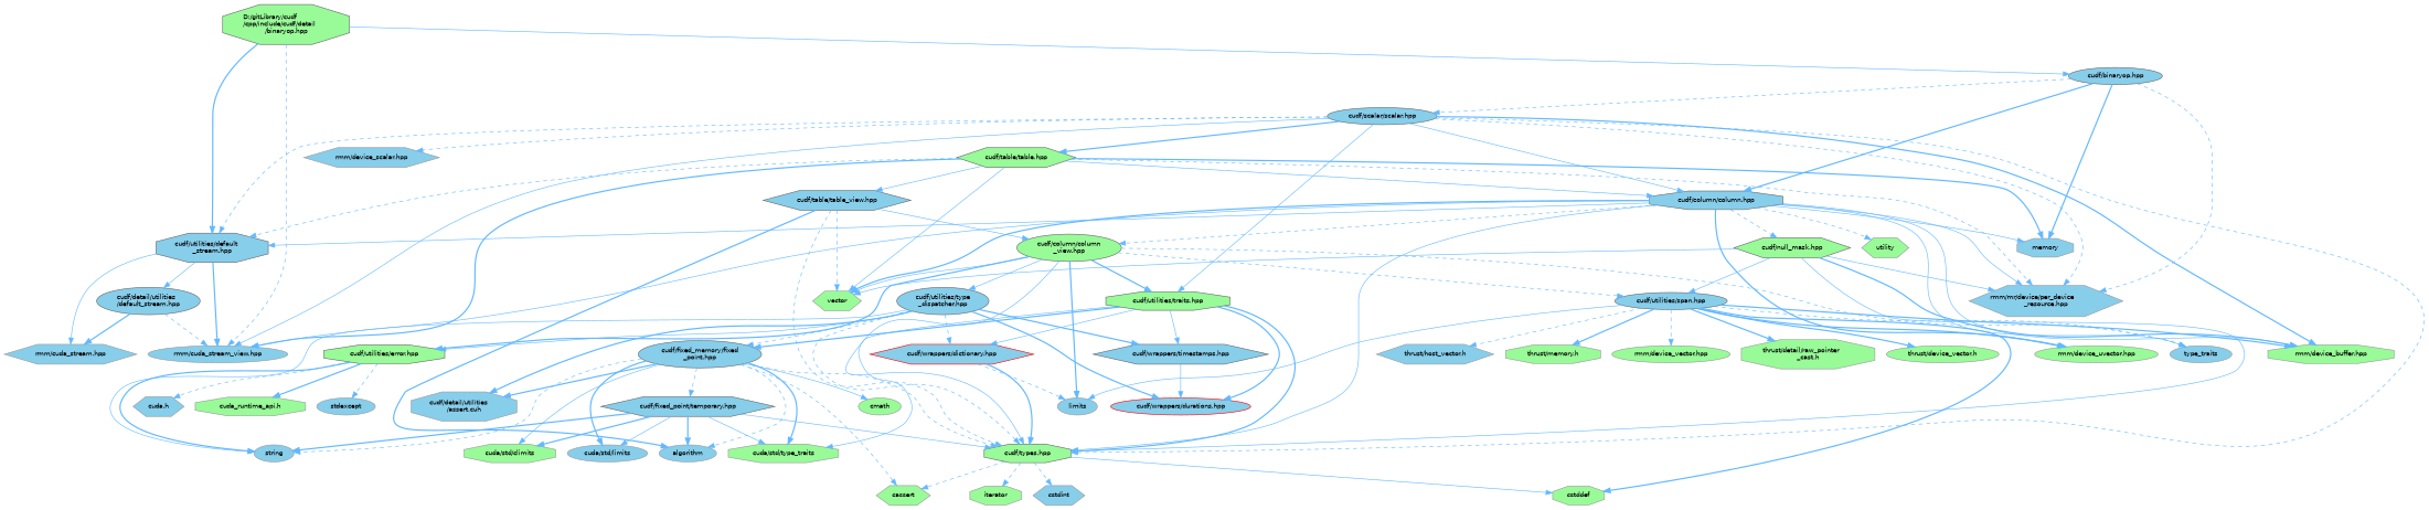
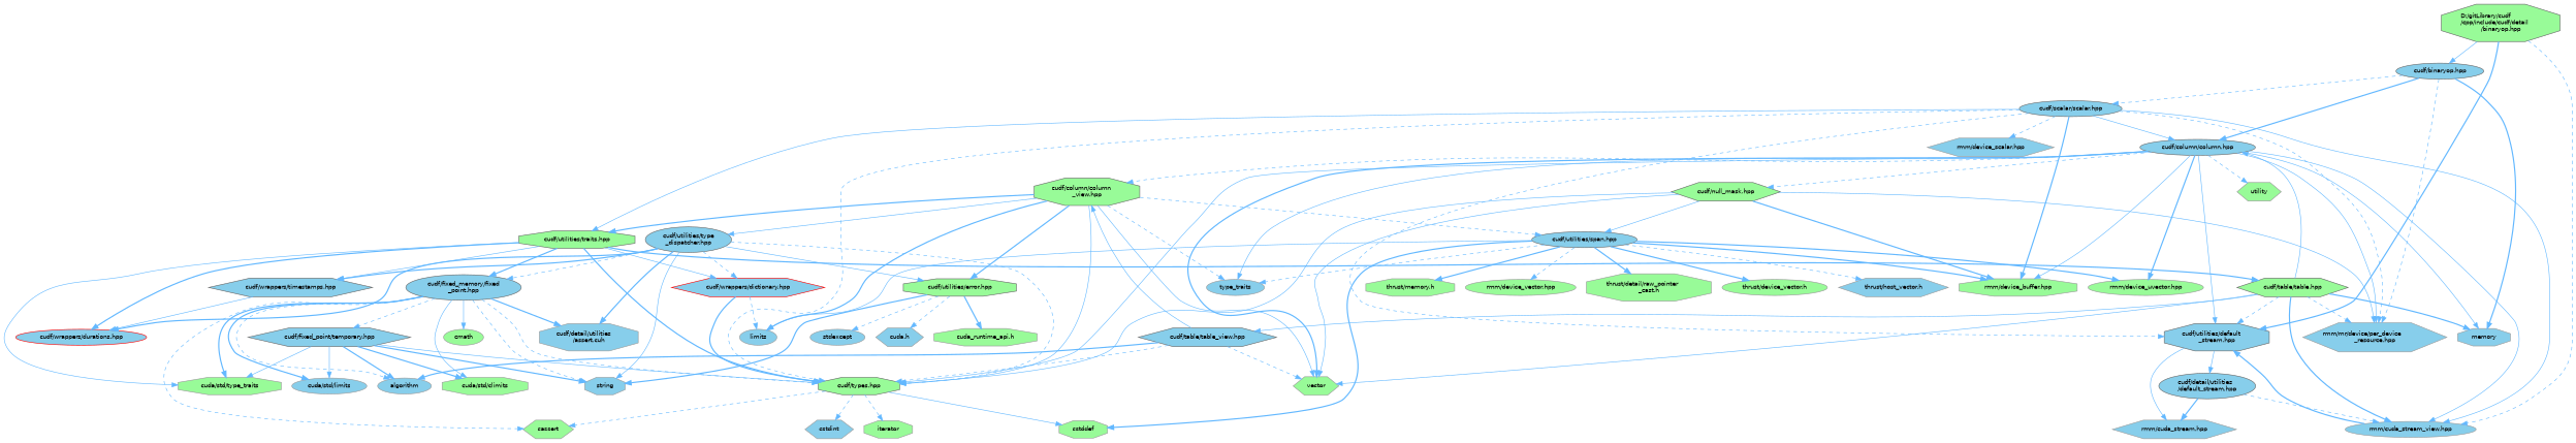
  digraph {
    node [color=grey60 fillcolor=skyblue fontname=Helvetica fontsize=10 shape=ellipse style=filled]
    edge [color=steelblue1 fontname=Helvetica fontsize=10 labelfontname=Helvetica labelfontsize=10 style=solid]
    n1 [color=gray40 fillcolor=palegreen fontcolor=black height=0.2 label="D:/gitLibrary/cudf\l/cpp/include/cudf/detail\l/binaryop.hpp" shape=octagon width=0.4]
    n2 [color=grey40 height=0.2 label="cudf/binaryop.hpp" width=0.4]
    n3 [color=grey40 height=0.2 label="cudf/utilities/default\l_stream.hpp" shape=octagon width=0.4]
    n4 [height=0.2 label="rmm/cuda_stream_view.hpp" width=0.4]
-   n5 [color=grey40 height=0.2 label="cudf/column/column.hpp" shape=octagon width=0.4]
+   n5 [color=grey40 height=0.2 label="cudf/column/column.hpp" width=0.4]
    n6 [height=0.2 label="rmm/mr/device/per_device\l_resource.hpp" shape=hexagon width=0.4]
    n7 [height=0.2 label=memory shape=octagon width=0.4]
    n8 [color=grey40 height=0.2 label="cudf/scalar/scalar.hpp" width=0.4]
    n9 [color=grey40 height=0.2 label="cudf/detail/utilities\l/default_stream.hpp" width=0.4]
    n10 [height=0.2 label="rmm/cuda_stream.hpp" shape=hexagon width=0.4]
-   n11 [color=grey40 fillcolor=palegreen height=0.2 label="cudf/column/column\l_view.hpp" width=0.4]
+   n11 [color=grey40 fillcolor=palegreen height=0.2 label="cudf/column/column\l_view.hpp" shape=octagon width=0.4]
    n12 [color=grey40 fillcolor=palegreen height=0.2 label="cudf/types.hpp" shape=octagon width=0.4]
    n13 [fillcolor=palegreen height=0.2 label="rmm/device_buffer.hpp" shape=octagon width=0.4]
    n14 [fillcolor=palegreen height=0.2 label="rmm/device_uvector.hpp" width=0.4]
    n15 [height=0.2 label=type_traits width=0.4]
    n16 [fillcolor=palegreen height=0.2 label=vector shape=hexagon width=0.4]
    n17 [color=grey40 fillcolor=palegreen height=0.2 label="cudf/null_mask.hpp" shape=hexagon width=0.4]
    n18 [fillcolor=palegreen height=0.2 label=utility shape=hexagon width=0.4]
    n19 [color=grey40 fillcolor=palegreen height=0.2 label="cudf/utilities/traits.hpp" shape=octagon width=0.4]
    n20 [color=grey40 fillcolor=palegreen height=0.2 label="cudf/table/table.hpp" shape=hexagon width=0.4]
    n21 [height=0.2 label="rmm/device_scalar.hpp" shape=hexagon width=0.4]
    n22 [color=grey40 fillcolor=palegreen height=0.2 label="cudf/utilities/error.hpp" shape=octagon width=0.4]
    n23 [color=grey40 height=0.2 label="cudf/utilities/span.hpp" width=0.4]
    n24 [height=0.2 label=limits width=0.4]
    n25 [color=grey40 height=0.2 label="cudf/utilities/type\l_dispatcher.hpp" width=0.4]
    n26 [fillcolor=palegreen height=0.2 label=cassert shape=hexagon width=0.4]
    n27 [fillcolor=palegreen height=0.2 label=cstddef shape=octagon width=0.4]
    n28 [height=0.2 label=cstdint shape=hexagon width=0.4]
    n29 [fillcolor=palegreen height=0.2 label=iterator shape=octagon width=0.4]
    n30 [height=0.2 label="cuda.h" shape=hexagon width=0.4]
    n31 [fillcolor=palegreen height=0.2 label="cuda_runtime_api.h" shape=octagon width=0.4]
    n32 [height=0.2 label=stdexcept width=0.4]
-   n33 [height=0.2 label=string width=0.4]
+   n33 [height=0.2 label=string shape=octagon width=0.4]
    n34 [fillcolor=palegreen height=0.2 label="rmm/device_vector.hpp" width=0.4]
    n35 [fillcolor=palegreen height=0.2 label="thrust/detail/raw_pointer\l_cast.h" shape=octagon width=0.4]
    n36 [fillcolor=palegreen height=0.2 label="thrust/device_vector.h" width=0.4]
    n37 [height=0.2 label="thrust/host_vector.h" shape=hexagon width=0.4]
    n38 [fillcolor=palegreen height=0.2 label="thrust/memory.h" shape=octagon width=0.4]
    n39 [color=grey40 height=0.2 label="cudf/fixed_memory/fixed\l_point.hpp" width=0.4]
    n40 [fillcolor=palegreen height=0.2 label="cuda/std/type_traits" shape=octagon width=0.4]
    n41 [color=red height=0.2 label="cudf/wrappers/dictionary.hpp" shape=hexagon width=0.4]
    n42 [color=red height=0.2 label="cudf/wrappers/durations.hpp" width=0.4]
    n43 [color=grey40 height=0.2 label="cudf/wrappers/timestamps.hpp" shape=hexagon width=0.4]
    n44 [height=0.2 label="cudf/detail/utilities\l/assert.cuh" shape=octagon width=0.4]
    n45 [color=grey40 height=0.2 label="cudf/fixed_point/temporary.hpp" shape=hexagon width=0.4]
    n46 [fillcolor=palegreen height=0.2 label="cuda/std/climits" shape=octagon width=0.4]
    n47 [height=0.2 label="cuda/std/limits" width=0.4]
    n48 [height=0.2 label=algorithm width=0.4]
    n49 [fillcolor=palegreen height=0.2 label=cmath width=0.4]
    n50 [color=grey40 height=0.2 label="cudf/table/table_view.hpp" shape=hexagon width=0.4]
    n1 -> n2
    n1 -> n3 [style=bold]
    n1 -> n4 [style=dashed]
    n2 -> n5 [style=bold]
    n2 -> n6 [style=dashed]
    n2 -> n7 [style=bold]
    n2 -> n8 [style=dashed]
-   n3 -> n4 [style=bold]
+   n4 -> n3 [style=bold]
    n3 -> n9
    n3 -> n10
    n5 -> n3
    n5 -> n4
    n5 -> n6
    n5 -> n7
    n5 -> n11 [style=dashed]
    n5 -> n12
    n5 -> n13
    n5 -> n14 [style=bold]
    n5 -> n15
    n5 -> n16 [style=bold]
    n5 -> n17 [style=dashed]
    n5 -> n18 [style=dashed]
    n8 -> n3 [style=dashed]
    n8 -> n4
    n8 -> n5
    n8 -> n6 [style=dashed]
    n8 -> n12 [style=dashed]
    n8 -> n13 [style=bold]
    n8 -> n19
-   n8 -> n20 [style=bold]
+   n19 -> n20 [style=bold]
    n8 -> n21 [style=dashed]
    n9 -> n4 [style=dashed]
    n9 -> n10 [style=bold]
    n11 -> n12
    n11 -> n15 [style=dashed]
    n11 -> n16
    n11 -> n19 [style=bold]
    n11 -> n22 [style=bold]
    n11 -> n23 [style=dashed]
    n11 -> n24 [style=bold]
    n11 -> n25
    n12 -> n26 [style=dashed]
    n12 -> n27
    n12 -> n28 [style=dashed]
    n12 -> n29 [style=dashed]
    n17 -> n6
    n17 -> n12
    n17 -> n13 [style=bold]
    n17 -> n16
    n17 -> n23
    n19 -> n12 [style=bold]
    n19 -> n39 [style=bold]
    n19 -> n40
    n19 -> n41
    n19 -> n42 [style=bold]
    n19 -> n43
    n20 -> n3 [style=dashed]
    n20 -> n4 [style=bold]
    n20 -> n5
    n20 -> n6 [style=dashed]
    n20 -> n7 [style=bold]
    n20 -> n16
    n20 -> n50
    n22 -> n30 [style=dashed]
    n22 -> n31 [style=bold]
    n22 -> n32 [style=dashed]
    n22 -> n33 [style=bold]
    n23 -> n13 [style=bold]
    n23 -> n14 [style=bold]
    n23 -> n15 [style=dashed]
    n23 -> n24
    n23 -> n27 [style=bold]
    n23 -> n34 [style=dashed]
    n23 -> n35 [style=bold]
    n23 -> n36 [style=bold]
    n23 -> n37 [style=dashed]
    n23 -> n38 [style=bold]
    n25 -> n12 [style=dashed]
    n25 -> n22
    n25 -> n33
    n25 -> n39 [style=dashed]
    n25 -> n41 [style=dashed]
    n25 -> n42 [style=bold]
    n25 -> n43 [style=bold]
    n25 -> n44 [style=bold]
    n39 -> n12 [style=dashed]
    n39 -> n26 [style=dashed]
    n39 -> n33 [style=dashed]
    n39 -> n40 [style=bold]
    n39 -> n44 [style=bold]
    n39 -> n45 [style=dashed]
    n39 -> n46
    n39 -> n47 [style=bold]
    n39 -> n48 [style=dashed]
    n39 -> n49
    n41 -> n12 [style=bold]
    n41 -> n24 [style=dashed]
    n43 -> n42
    n45 -> n12
    n45 -> n33 [style=bold]
    n45 -> n40
    n45 -> n46 [style=bold]
    n45 -> n47
    n45 -> n48 [style=bold]
    n50 -> n11
    n50 -> n12 [style=dashed]
    n50 -> n16 [style=dashed]
    n50 -> n48 [style=bold]
  }
